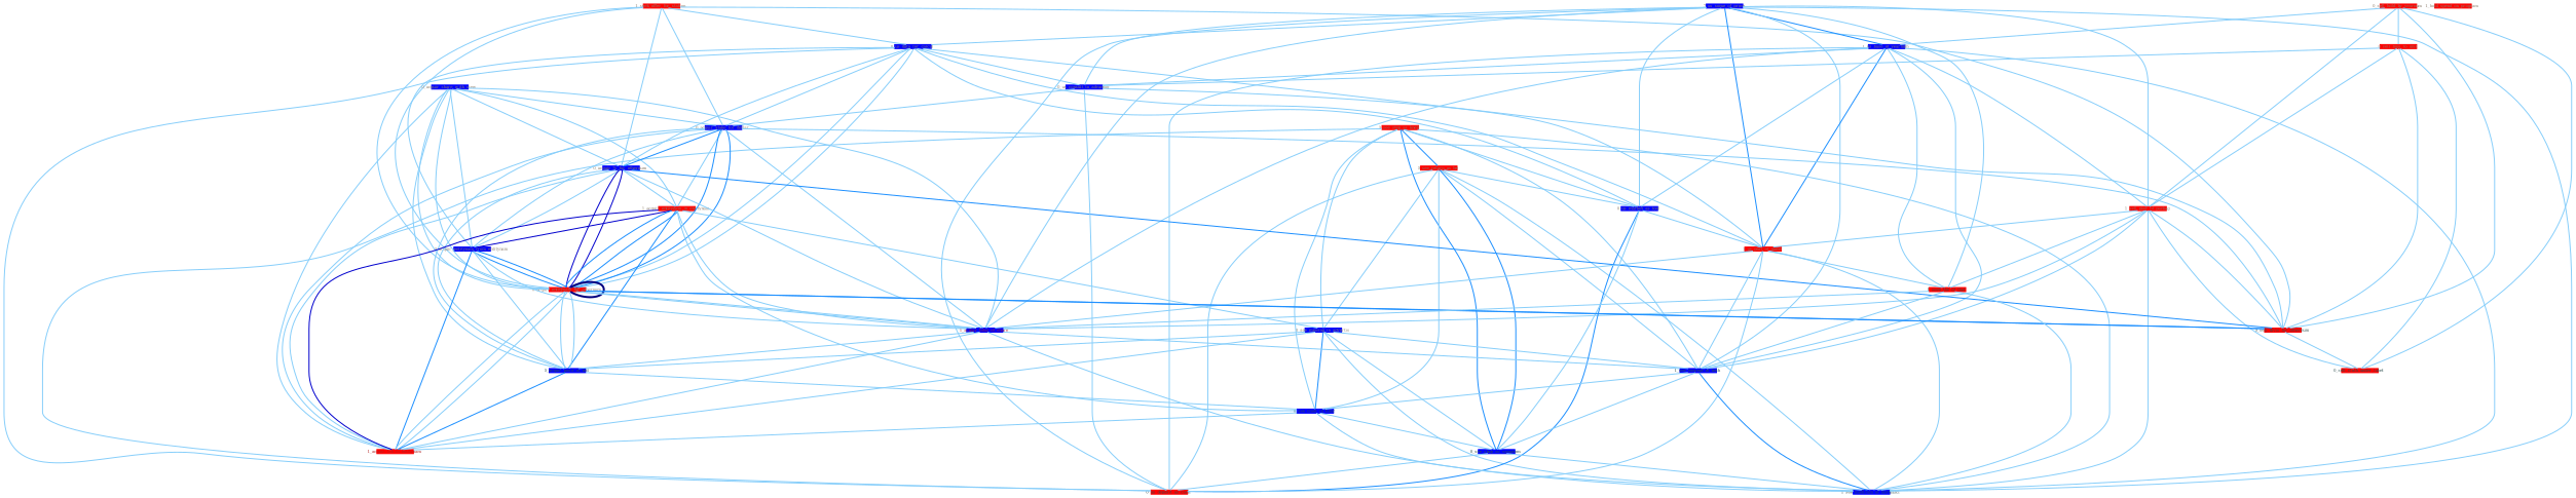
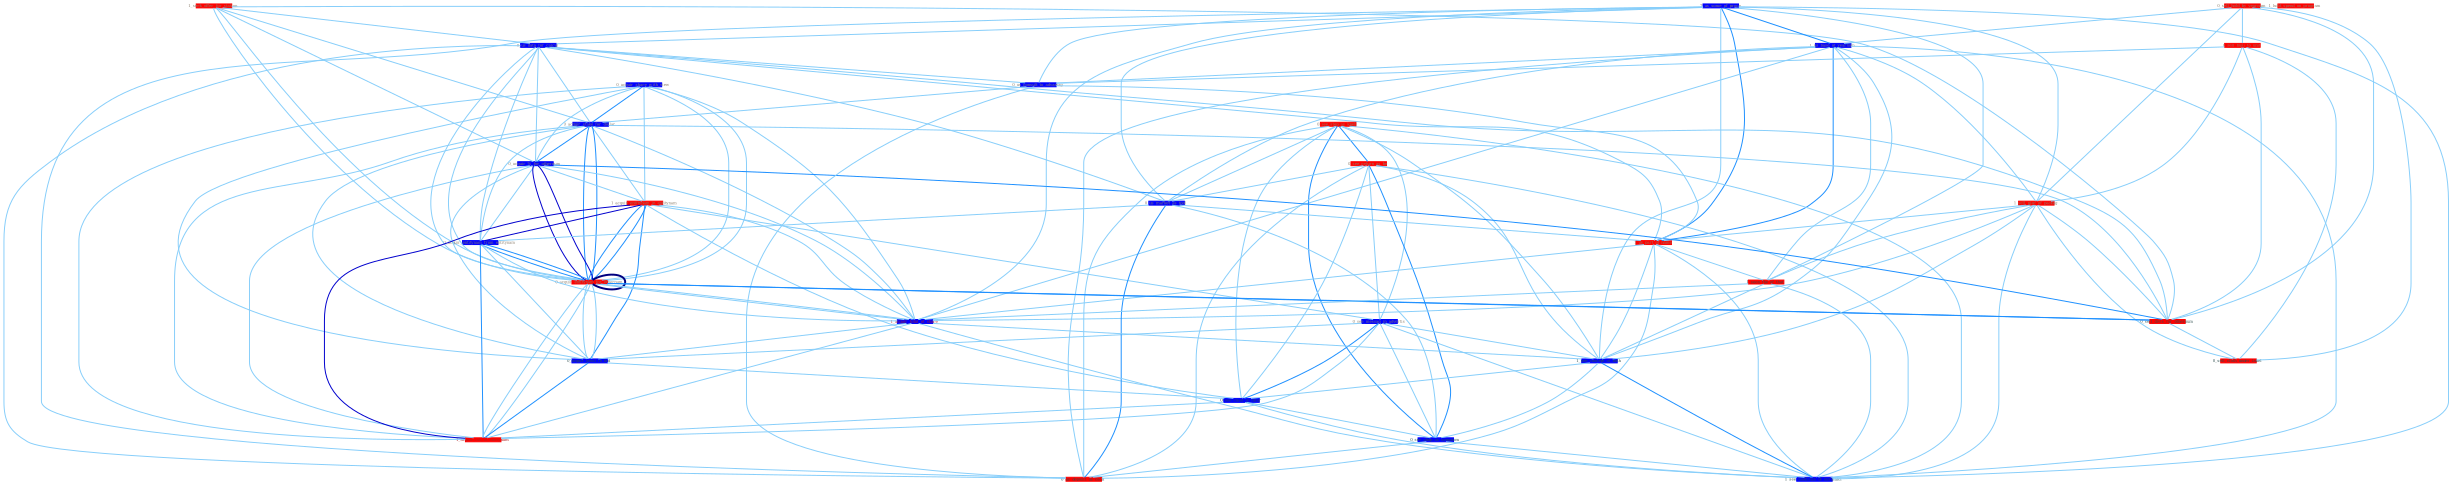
  graph {
    node [color=blue fixedsize=true fontcolor="#8b7d6b" fontsize=4 shape=polygon style=filled]
    edge [color="#87cefa" w=1]
    "0_sell_hold_by_yearnum " [color=red height=.06 width=.5]
    "1_seek_offer_for_station " [color=red height=.06 width=.5]
    "0_acquir_share_with_view " [height=.06 width=.5]
    n4 [height=.06 label="7_us_some_of_proce" width=.5]
    "0_us_data_for_calcul " [height=.06 width=.5]
    "1_us_base_of_yearnum " [height=.06 width=.5]
    "0_see_step_as_knell " [color=red height=.06 width=.5]
    "0_see_return_as_be " [color=red height=.06 width=.5]
    "0_acquir_stake_for_dollar " [height=.06 width=.5]
    "0_sell_busi_to_unit " [color=red height=.06 width=.5]
    "1_sell_piec_of_packag " [color=red height=.06 width=.5]
    "0_acquir_%_for_othernum " [height=.06 width=.5]
    "1_acquir_entitynam_in_entitynam " [color=red height=.06 width=.5]
    "1_hold_spend_on_program " [color=red height=.06 width=.5]
    "0_see_messag_in_advertis " [height=.06 width=.5]
    "0_us_consult_to_advantag " [height=.06 width=.5]
    "0_acquir_entitynam_from_entitynam " [height=.06 width=.5]
    "0_us_market_as_tool " [height=.06 width=.5]
    "1_us_part_of_name " [color=red height=.06 width=.5]
    "0_acquir_entitynam_for_othernum " [color=red height=.06 width=.5]
    "1_acquir_total_of_share " [fontcolor="#b22222" height=.06 width=.5]
    "1_acquir_lab_in_entitynam " [color=red fontcolor="#b22222" height=.06 width=.5]
    "0_sell_divis_for_othernum " [color=red fontcolor="#2f4f4f" height=.06 width=.5]
    "0_sell_cloth_under_label " [color=red fontcolor="#2f4f4f" height=.06 width=.5]
    "0_acquir_posit_in_bid " [fontcolor="#2f4f4f" height=.06 width=.5]
    "1_seen_the_of_that " [color=red fontcolor="#2f4f4f" height=.06 width=.5]
    "1_see_concept_of_both " [fontcolor="#2f4f4f" height=.06 width=.5]
    "0_us_deposit_as_cach " [color=red fontcolor="#2f4f4f" height=.06 width=.5]
    "1_see_modicum_of_normalci " [fontcolor="#2f4f4f" height=.06 width=.5]
    "0_see_chief_in_futur " [fontcolor="#2f4f4f" height=.06 width=.5]
    "0_see_shop_as_symptom " [fontcolor="#2f4f4f" height=.06 width=.5]
    subgraph sub_1 {
      "0_sell_hold_by_yearnum "
      "1_seek_offer_for_station "
      "0_acquir_share_with_view "
      n4
      "0_us_data_for_calcul "
      "1_us_base_of_yearnum "
      "0_see_step_as_knell "
      "0_see_return_as_be "
      "0_acquir_stake_for_dollar "
      "0_sell_busi_to_unit "
      "1_sell_piec_of_packag "
      "0_acquir_%_for_othernum "
      "1_acquir_entitynam_in_entitynam "
      "1_hold_spend_on_program "
      "0_see_messag_in_advertis "
      "0_us_consult_to_advantag "
      "0_acquir_entitynam_from_entitynam "
      "0_us_market_as_tool "
      "1_us_part_of_name "
      "0_acquir_entitynam_for_othernum "
    }
    subgraph sub_2 {
      "1_acquir_total_of_share "
      "1_acquir_lab_in_entitynam "
    }
    "0_sell_hold_by_yearnum " -- "1_us_base_of_yearnum "
    "0_sell_hold_by_yearnum " -- "0_sell_busi_to_unit "
    "0_sell_hold_by_yearnum " -- "1_sell_piec_of_packag "
    "0_sell_hold_by_yearnum " -- "0_sell_divis_for_othernum "
    "0_sell_hold_by_yearnum " -- "0_sell_cloth_under_label "
    "1_seek_offer_for_station " -- "0_us_data_for_calcul "
    "1_seek_offer_for_station " -- "0_acquir_stake_for_dollar "
    "1_seek_offer_for_station " -- "0_acquir_%_for_othernum "
    "1_seek_offer_for_station " -- "0_acquir_entitynam_for_othernum "
    "1_seek_offer_for_station " -- "0_acquir_entitynam_for_othernum "
    "1_seek_offer_for_station " -- "0_sell_divis_for_othernum "
-   "0_acquir_share_with_view " -- "0_acquir_stake_for_dollar "
+   "0_acquir_share_with_view " -- "0_acquir_stake_for_dollar " [color="#1e90ff"]
    "0_acquir_share_with_view " -- "0_acquir_%_for_othernum "
    "0_acquir_share_with_view " -- "1_acquir_entitynam_in_entitynam "
-   "0_acquir_share_with_view " -- "0_acquir_entitynam_from_entitynam "
+   "0_us_market_as_tool " -- "0_acquir_entitynam_from_entitynam "
    "0_acquir_share_with_view " -- "0_acquir_entitynam_for_othernum "
    "0_acquir_share_with_view " -- "0_acquir_entitynam_for_othernum "
    "0_acquir_share_with_view " -- "1_acquir_total_of_share "
    "0_acquir_share_with_view " -- "1_acquir_lab_in_entitynam "
    "0_acquir_share_with_view " -- "0_acquir_posit_in_bid "
    n4 -- "0_us_data_for_calcul "
    n4 -- "1_us_base_of_yearnum " [color="#1e90ff" w=2]
    n4 -- "1_sell_piec_of_packag "
    n4 -- "0_us_consult_to_advantag "
    n4 -- "0_us_market_as_tool "
    n4 -- "1_us_part_of_name " [color="#1e90ff" w=2]
    n4 -- "1_acquir_total_of_share "
    n4 -- "1_seen_the_of_that "
    n4 -- "1_see_concept_of_both "
    n4 -- "0_us_deposit_as_cach "
    n4 -- "1_see_modicum_of_normalci "
    "0_us_data_for_calcul " -- "0_acquir_stake_for_dollar "
    "0_us_data_for_calcul " -- "0_acquir_%_for_othernum "
    "0_us_data_for_calcul " -- "0_us_consult_to_advantag "
    "0_us_data_for_calcul " -- "0_acquir_entitynam_from_entitynam "
    "0_us_data_for_calcul " -- "0_us_market_as_tool "
    "0_us_data_for_calcul " -- "1_us_part_of_name "
    "0_us_data_for_calcul " -- "0_acquir_entitynam_for_othernum "
    "0_us_data_for_calcul " -- "0_acquir_entitynam_for_othernum "
    "0_us_data_for_calcul " -- "0_sell_divis_for_othernum "
    "0_us_data_for_calcul " -- "0_us_deposit_as_cach "
    "1_us_base_of_yearnum " -- "1_sell_piec_of_packag "
    "1_us_base_of_yearnum " -- "0_us_consult_to_advantag "
    "1_us_base_of_yearnum " -- "0_us_market_as_tool "
    "1_us_base_of_yearnum " -- "1_us_part_of_name " [color="#1e90ff" w=2]
    "1_us_base_of_yearnum " -- "1_acquir_total_of_share "
    "1_us_base_of_yearnum " -- "1_seen_the_of_that "
    "1_us_base_of_yearnum " -- "1_see_concept_of_both "
    "1_us_base_of_yearnum " -- "0_us_deposit_as_cach "
    "1_us_base_of_yearnum " -- "1_see_modicum_of_normalci "
    "0_see_step_as_knell " -- "0_see_return_as_be " [color="#1e90ff" w=2]
    "0_see_step_as_knell " -- "0_see_messag_in_advertis "
    "0_see_step_as_knell " -- "0_us_market_as_tool "
    "0_see_step_as_knell " -- "1_see_concept_of_both "
    "0_see_step_as_knell " -- "0_us_deposit_as_cach "
    "0_see_step_as_knell " -- "1_see_modicum_of_normalci "
    "0_see_step_as_knell " -- "0_see_chief_in_futur "
    "0_see_step_as_knell " -- "0_see_shop_as_symptom " [color="#1e90ff" w=2]
    "0_see_return_as_be " -- "0_see_messag_in_advertis "
    "0_see_return_as_be " -- "0_us_market_as_tool "
    "0_see_return_as_be " -- "1_see_concept_of_both "
    "0_see_return_as_be " -- "0_us_deposit_as_cach "
    "0_see_return_as_be " -- "1_see_modicum_of_normalci "
    "0_see_return_as_be " -- "0_see_chief_in_futur "
    "0_see_return_as_be " -- "0_see_shop_as_symptom " [color="#1e90ff" w=2]
    "0_acquir_stake_for_dollar " -- "0_acquir_%_for_othernum " [color="#1e90ff" w=2]
    "0_acquir_stake_for_dollar " -- "1_acquir_entitynam_in_entitynam "
    "0_acquir_stake_for_dollar " -- "0_acquir_entitynam_from_entitynam "
    "0_acquir_stake_for_dollar " -- "0_acquir_entitynam_for_othernum " [color="#1e90ff" w=2]
    "0_acquir_stake_for_dollar " -- "0_acquir_entitynam_for_othernum " [color="#1e90ff" w=2]
    "0_acquir_stake_for_dollar " -- "1_acquir_total_of_share "
    "0_acquir_stake_for_dollar " -- "1_acquir_lab_in_entitynam "
    "0_acquir_stake_for_dollar " -- "0_sell_divis_for_othernum "
    "0_acquir_stake_for_dollar " -- "0_acquir_posit_in_bid "
    "0_sell_busi_to_unit " -- "1_sell_piec_of_packag "
    "0_sell_busi_to_unit " -- "0_us_consult_to_advantag "
    "0_sell_busi_to_unit " -- "0_sell_divis_for_othernum "
    "0_sell_busi_to_unit " -- "0_sell_cloth_under_label "
    "1_sell_piec_of_packag " -- "1_us_part_of_name "
    "1_sell_piec_of_packag " -- "1_acquir_total_of_share "
    "1_sell_piec_of_packag " -- "0_sell_divis_for_othernum "
    "1_sell_piec_of_packag " -- "0_sell_cloth_under_label "
    "1_sell_piec_of_packag " -- "1_seen_the_of_that "
    "1_sell_piec_of_packag " -- "1_see_concept_of_both "
    "1_sell_piec_of_packag " -- "1_see_modicum_of_normalci "
    "0_acquir_%_for_othernum " -- "1_acquir_entitynam_in_entitynam "
    "0_acquir_%_for_othernum " -- "0_acquir_entitynam_from_entitynam "
    "0_acquir_%_for_othernum " -- "0_acquir_entitynam_for_othernum " [color="#0000cd" w=3]
    "0_acquir_%_for_othernum " -- "0_acquir_entitynam_for_othernum " [color="#0000cd" w=3]
    "0_acquir_%_for_othernum " -- "1_acquir_total_of_share "
    "0_acquir_%_for_othernum " -- "1_acquir_lab_in_entitynam "
    "0_acquir_%_for_othernum " -- "0_sell_divis_for_othernum " [color="#1e90ff" w=2]
    "0_acquir_%_for_othernum " -- "0_acquir_posit_in_bid "
    "1_acquir_entitynam_in_entitynam " -- "0_see_messag_in_advertis "
    "1_acquir_entitynam_in_entitynam " -- "0_acquir_entitynam_from_entitynam " [color="#0000cd" w=3]
    "1_acquir_entitynam_in_entitynam " -- "0_acquir_entitynam_for_othernum " [color="#1e90ff" w=2]
    "1_acquir_entitynam_in_entitynam " -- "0_acquir_entitynam_for_othernum " [color="#1e90ff" w=2]
    "1_acquir_entitynam_in_entitynam " -- "1_acquir_total_of_share "
    "1_acquir_entitynam_in_entitynam " -- "1_acquir_lab_in_entitynam " [color="#0000cd" w=3]
    "1_acquir_entitynam_in_entitynam " -- "0_acquir_posit_in_bid " [color="#1e90ff" w=2]
    "1_acquir_entitynam_in_entitynam " -- "0_see_chief_in_futur "
    "0_see_messag_in_advertis " -- "1_acquir_lab_in_entitynam "
    "0_see_messag_in_advertis " -- "0_acquir_posit_in_bid "
    "0_see_messag_in_advertis " -- "1_see_concept_of_both "
    "0_see_messag_in_advertis " -- "1_see_modicum_of_normalci "
    "0_see_messag_in_advertis " -- "0_see_chief_in_futur " [color="#1e90ff" w=2]
    "0_see_messag_in_advertis " -- "0_see_shop_as_symptom "
    "0_us_consult_to_advantag " -- "0_acquir_stake_for_dollar "
    "0_us_consult_to_advantag " -- "1_us_part_of_name "
    "0_us_consult_to_advantag " -- "0_us_deposit_as_cach "
    "0_acquir_entitynam_from_entitynam " -- "0_acquir_entitynam_for_othernum " [color="#1e90ff" w=2]
    "0_acquir_entitynam_from_entitynam " -- "0_acquir_entitynam_for_othernum " [color="#1e90ff" w=2]
    "0_acquir_entitynam_from_entitynam " -- "1_acquir_total_of_share "
    "0_acquir_entitynam_from_entitynam " -- "1_acquir_lab_in_entitynam " [color="#1e90ff" w=2]
    "0_acquir_entitynam_from_entitynam " -- "0_acquir_posit_in_bid "
    "0_us_market_as_tool " -- "1_us_part_of_name "
    "0_us_market_as_tool " -- "0_us_deposit_as_cach " [color="#1e90ff" w=2]
    "0_us_market_as_tool " -- "0_see_shop_as_symptom "
    "1_us_part_of_name " -- "1_acquir_total_of_share "
    "1_us_part_of_name " -- "1_seen_the_of_that "
    "1_us_part_of_name " -- "1_see_concept_of_both "
    "1_us_part_of_name " -- "0_us_deposit_as_cach "
    "1_us_part_of_name " -- "1_see_modicum_of_normalci "
    "0_acquir_entitynam_for_othernum " -- "0_acquir_entitynam_for_othernum " [color="#000080" style=bold w=4]
    "0_acquir_entitynam_for_othernum " -- "1_acquir_total_of_share "
    "0_acquir_entitynam_for_othernum " -- "1_acquir_total_of_share "
    "0_acquir_entitynam_for_othernum " -- "1_acquir_lab_in_entitynam "
    "0_acquir_entitynam_for_othernum " -- "1_acquir_lab_in_entitynam "
    "0_acquir_entitynam_for_othernum " -- "0_sell_divis_for_othernum " [color="#1e90ff" w=2]
    "0_acquir_entitynam_for_othernum " -- "0_sell_divis_for_othernum " [color="#1e90ff" w=2]
    "0_acquir_entitynam_for_othernum " -- "0_acquir_posit_in_bid "
    "0_acquir_entitynam_for_othernum " -- "0_acquir_posit_in_bid "
    "1_acquir_total_of_share " -- "1_acquir_lab_in_entitynam "
    "1_acquir_total_of_share " -- "0_acquir_posit_in_bid "
    "1_acquir_total_of_share " -- "1_see_concept_of_both "
    "1_acquir_total_of_share " -- "1_see_modicum_of_normalci "
    "0_sell_divis_for_othernum " -- "0_sell_cloth_under_label "
    "0_acquir_posit_in_bid " -- "1_acquir_lab_in_entitynam " [color="#1e90ff" w=2]
    "0_acquir_posit_in_bid " -- "0_see_chief_in_futur "
    "1_seen_the_of_that " -- "1_acquir_total_of_share "
    "1_seen_the_of_that " -- "1_see_concept_of_both "
    "1_seen_the_of_that " -- "1_see_modicum_of_normalci "
    "1_see_concept_of_both " -- "1_see_modicum_of_normalci " [color="#1e90ff" w=2]
    "1_see_concept_of_both " -- "0_see_chief_in_futur "
    "1_see_concept_of_both " -- "0_see_shop_as_symptom "
    "0_see_chief_in_futur " -- "1_acquir_lab_in_entitynam "
    "0_see_chief_in_futur " -- "1_see_modicum_of_normalci "
    "0_see_chief_in_futur " -- "0_see_shop_as_symptom "
    "0_see_shop_as_symptom " -- "0_us_deposit_as_cach "
    "0_see_shop_as_symptom " -- "1_see_modicum_of_normalci "
  }
